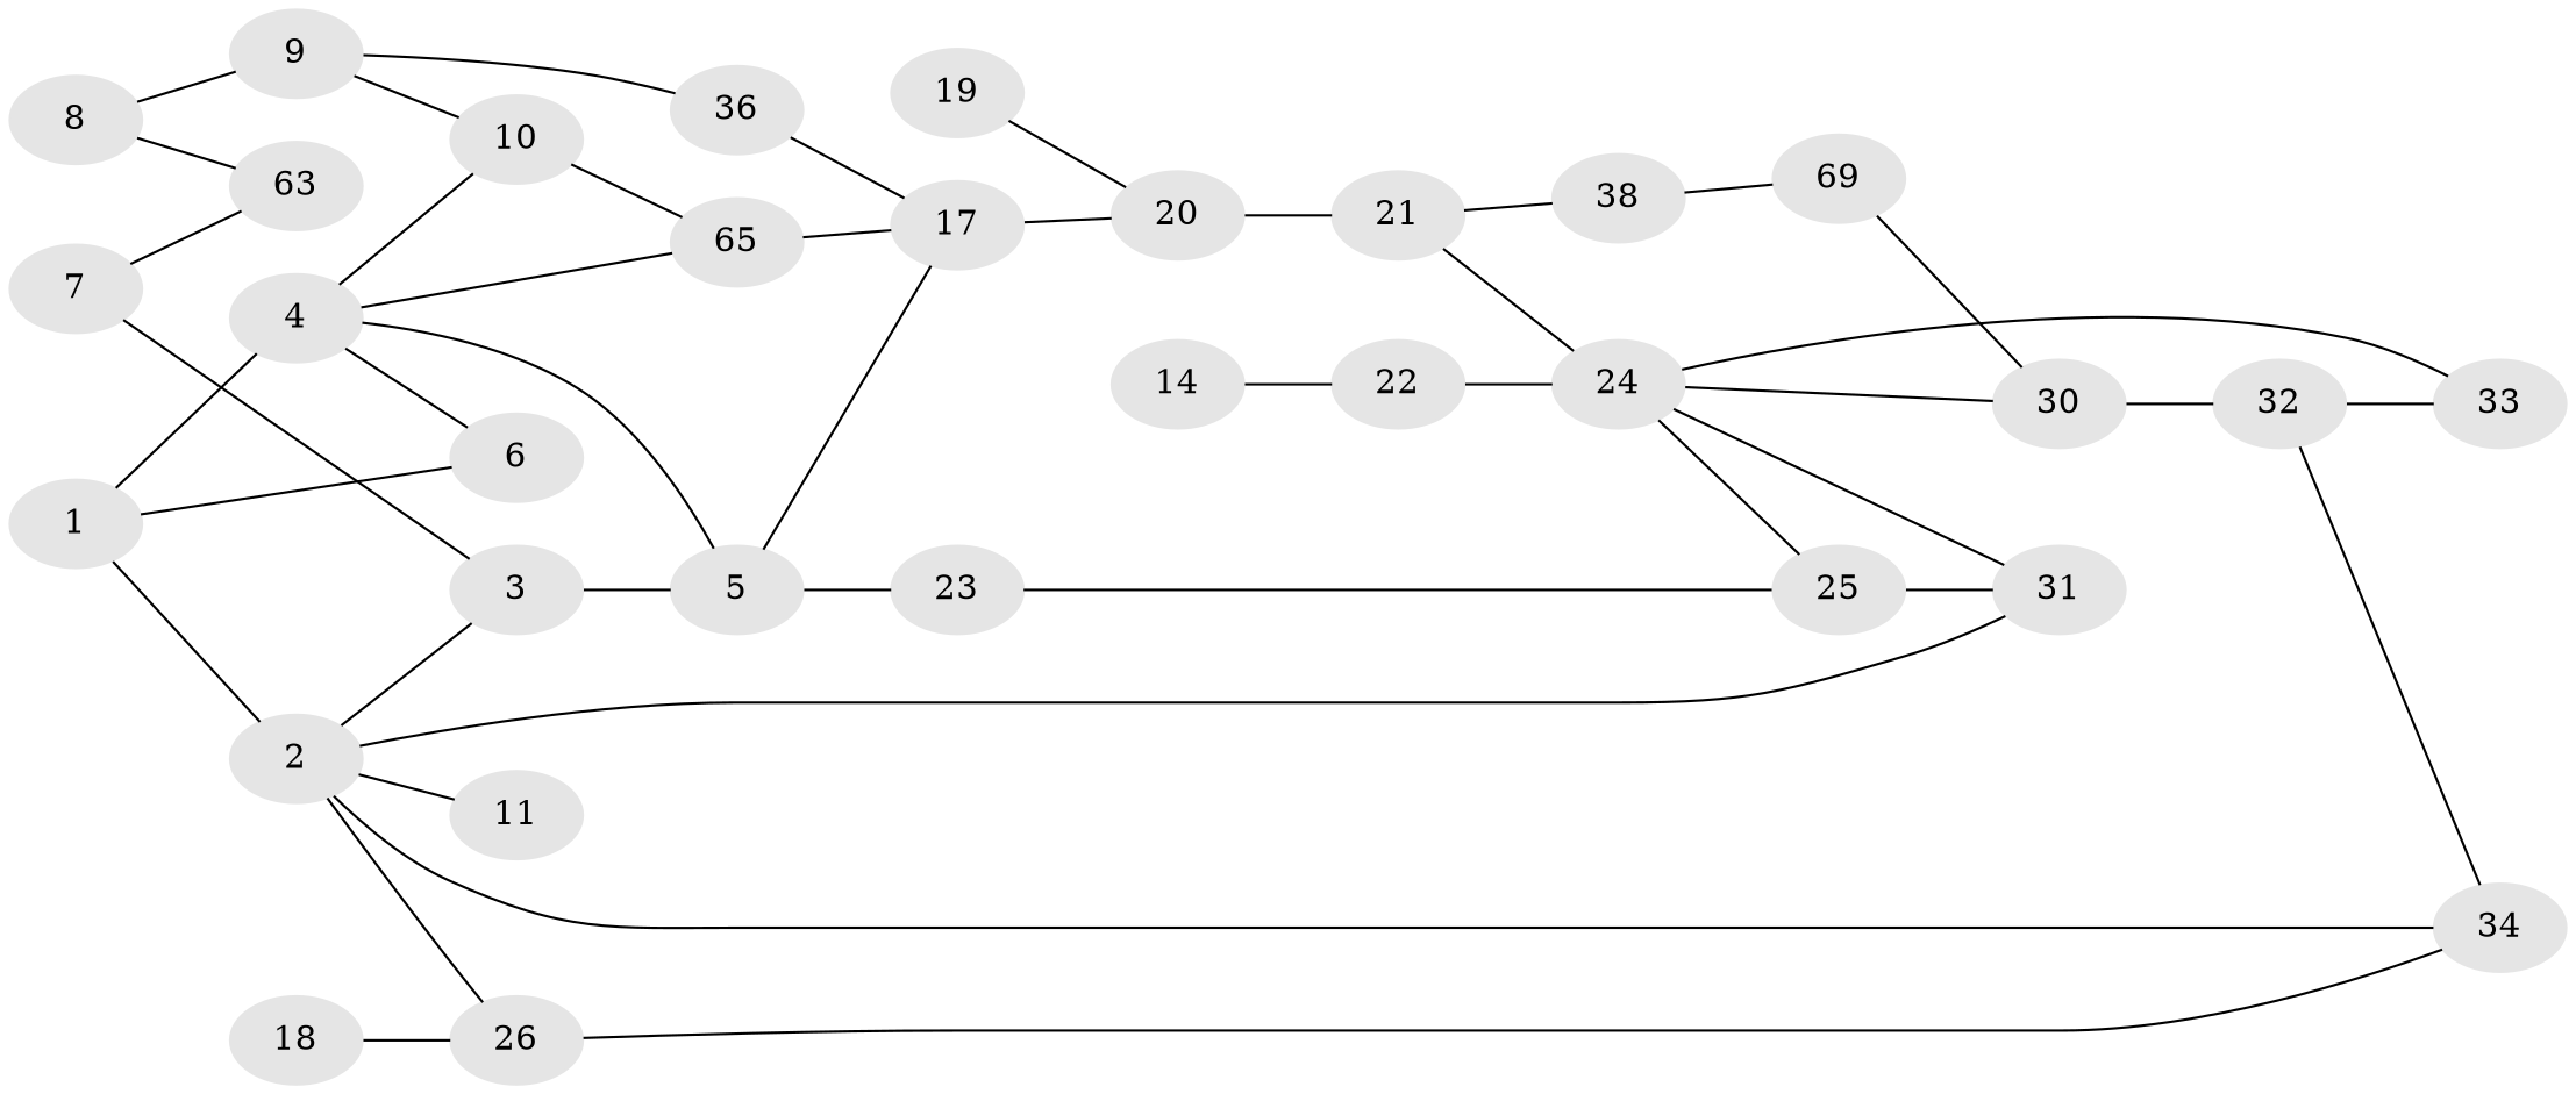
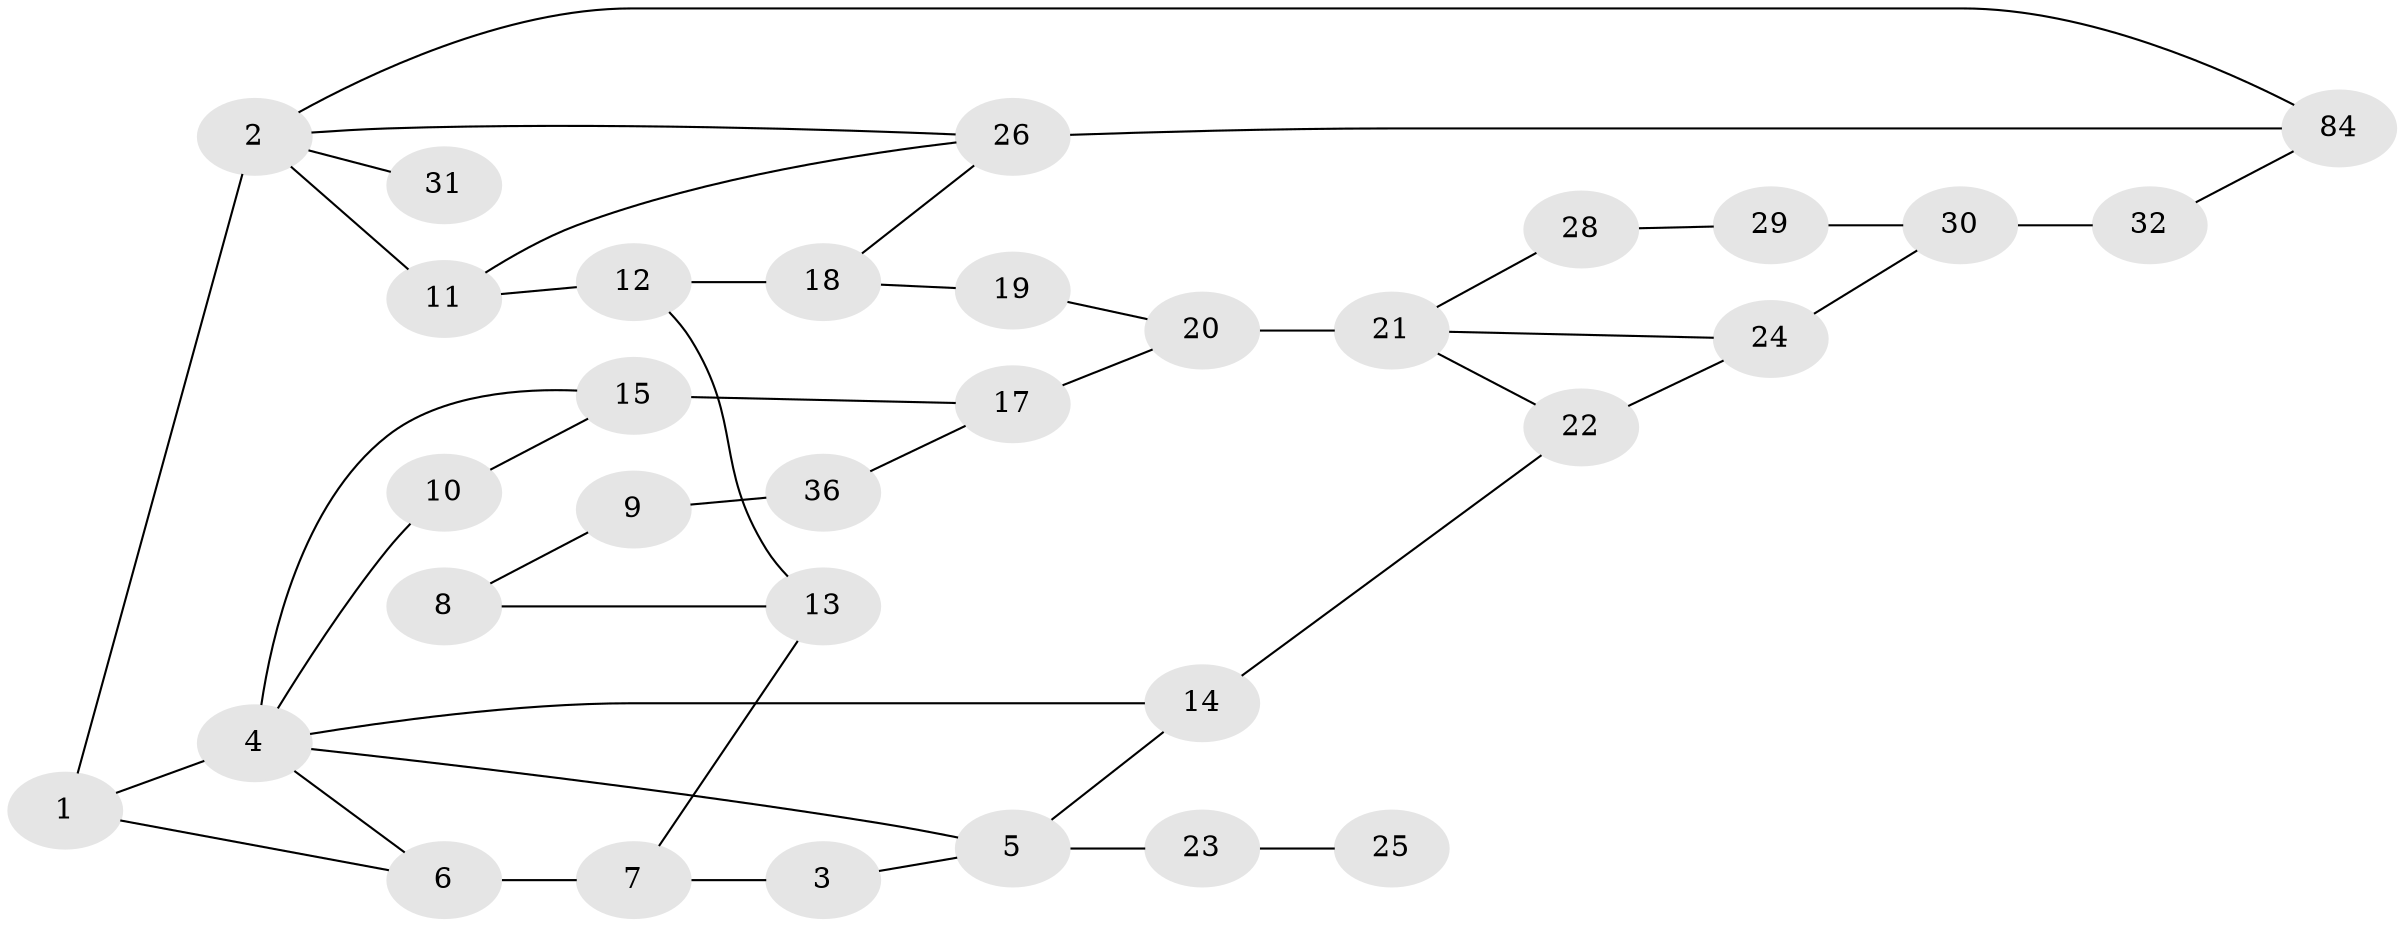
  graph {
    rankdir=LR
    node [color=gray90 style=filled]
    edge [weight=1.0]
    1
    2
    4
    6
    3
    11
    26
    31
-   34
+   34 [label=84]
    5
    10
    14
-   15 [label=65]
+   15
    7
+   12
    23
    22
    17
    25
-   13 [label=63]
+   13
    8
    9
    n23 [label=36]
    18
    19
    24
    20
    21
-   28 [label=38]
+   28
    30
-   33
-   29 [label=69]
+   29
    32
    1 -- 2
    1 -- 4
    1 -- 6 [weight=2.0]
-   2 -- 3 [weight=2.0]
    2 -- 11
    2 -- 26
    2 -- 31
    2 -- 34 [weight=2.0]
    4 -- 6
    4 -- 5
    4 -- 10
+   4 -- 14
    4 -- 15
+   6 -- 7
    3 -- 5 [weight=2.0]
+   11 -- 26
+   11 -- 12
    26 -- 34
-   5 -- 17
+   5 -- 14
    5 -- 23 [weight=2.0]
    10 -- 15
    14 -- 22
    15 -- 17
    7 -- 3
    7 -- 13
+   12 -- 13
+   12 -- 18
    23 -- 25
    22 -- 24
    17 -- 20 [weight=2.0]
-   25 -- 31
    8 -- 13
    8 -- 9
-   9 -- 10
    9 -- n23
    n23 -- 17 [weight=2.0]
    18 -- 26
+   18 -- 19
    19 -- 20 [weight=2.0]
-   24 -- 31
-   24 -- 25
    24 -- 30
-   24 -- 33
    20 -- 21 [weight=2.0]
+   21 -- 22
    21 -- 24
    21 -- 28
    28 -- 29
    30 -- 32 [weight=2.0]
    29 -- 30
    32 -- 34 [weight=2.0]
-   32 -- 33 [weight=2.0]
  }
